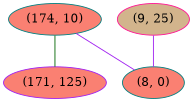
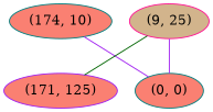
  graph {
    node [color=teal fillcolor=salmon style=filled]
    edge [color=purple weight=1]
    "(171, 125)" [color=purple]
    "(174, 10)"
-   "(0, 0)" [label="(8, 0)"]
+   "(0, 0)"
    "(9, 25)" [color=deeppink fillcolor=tan]
-   "(174, 10)" -- "(171, 125)" [color=darkgreen]
+   "(9, 25)" -- "(171, 125)" [color=darkgreen]
    "(174, 10)" -- "(0, 0)"
    "(9, 25)" -- "(0, 0)" [weight=4]
  }
